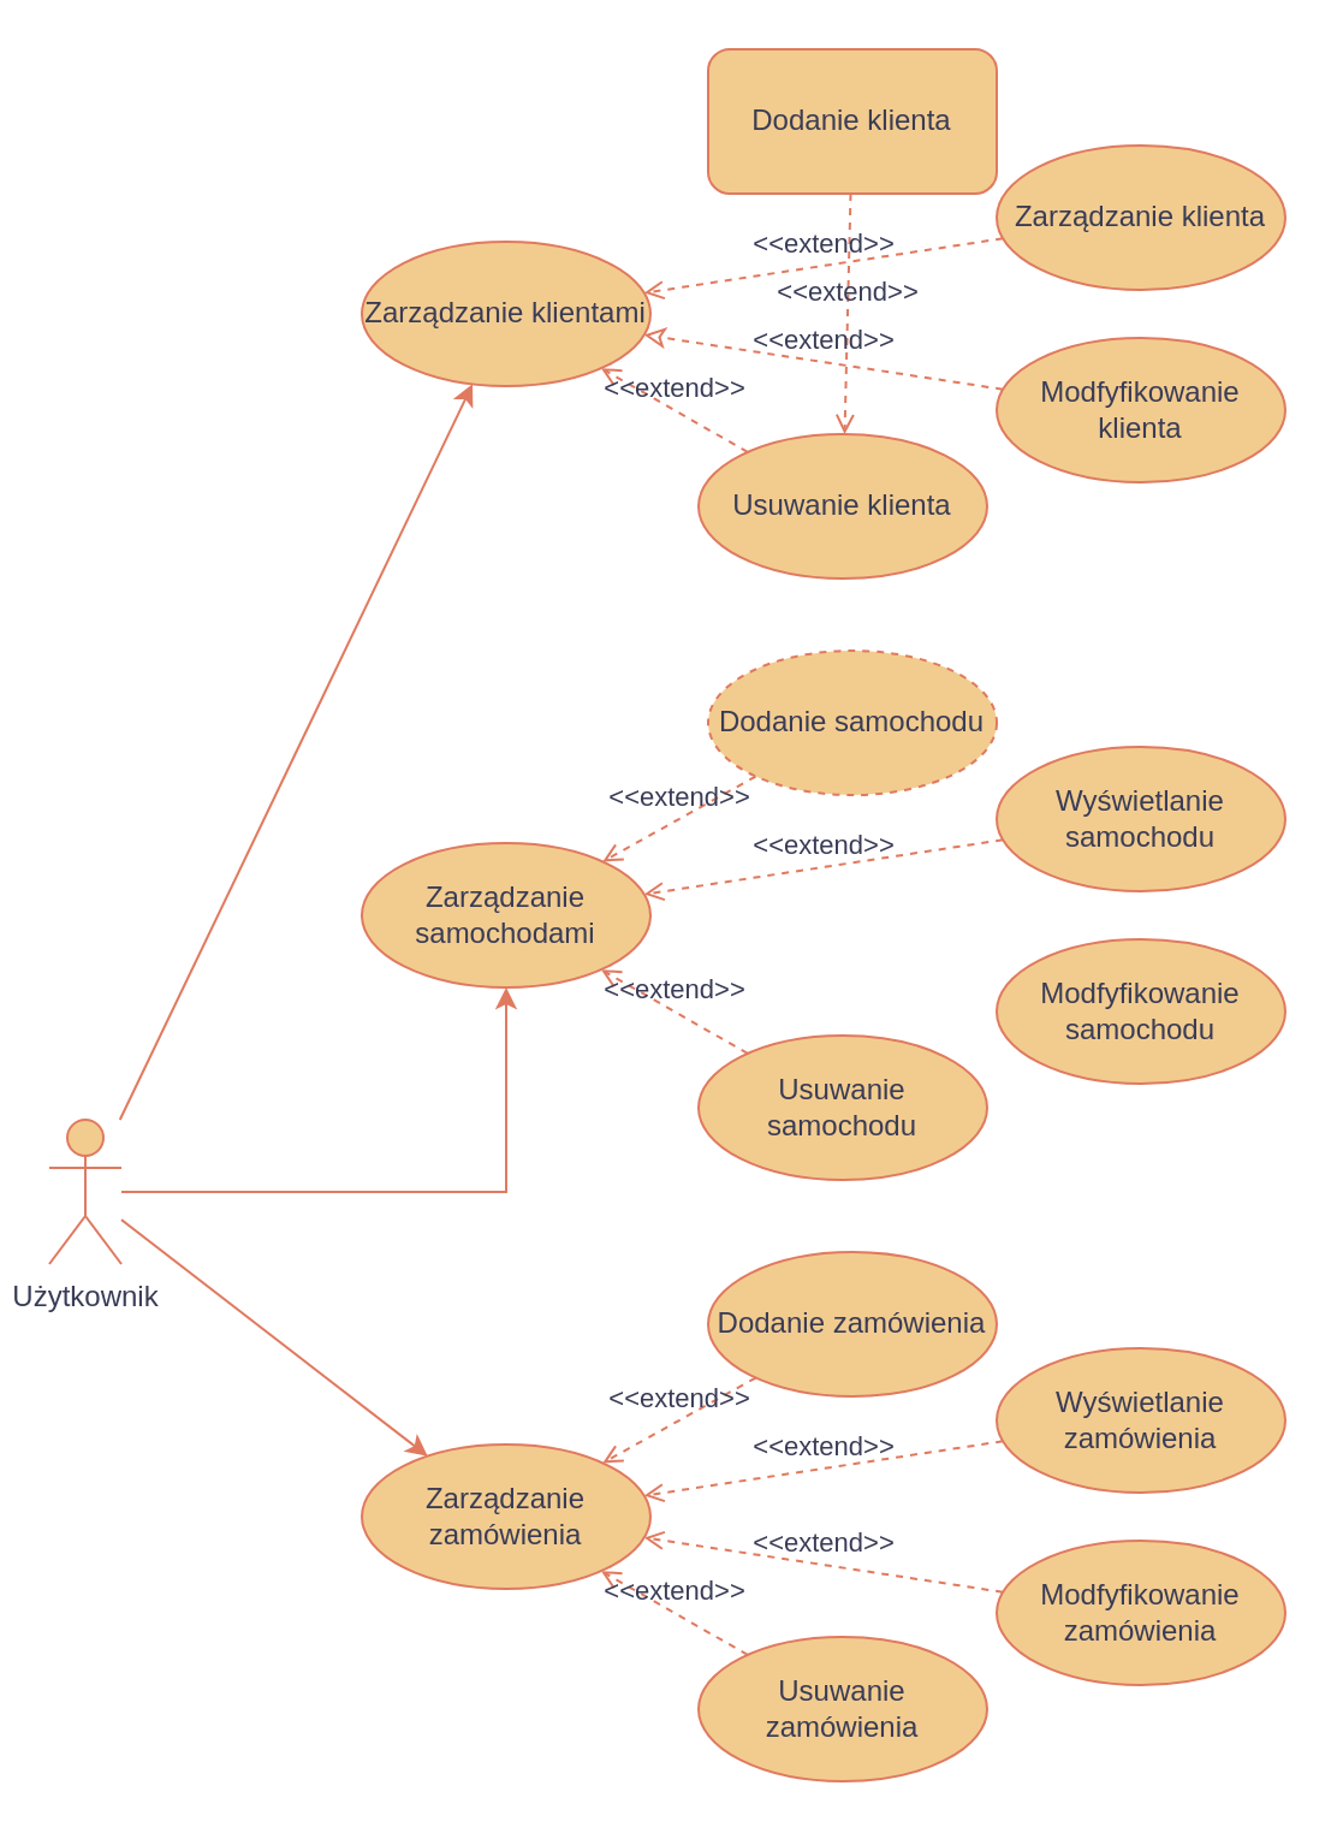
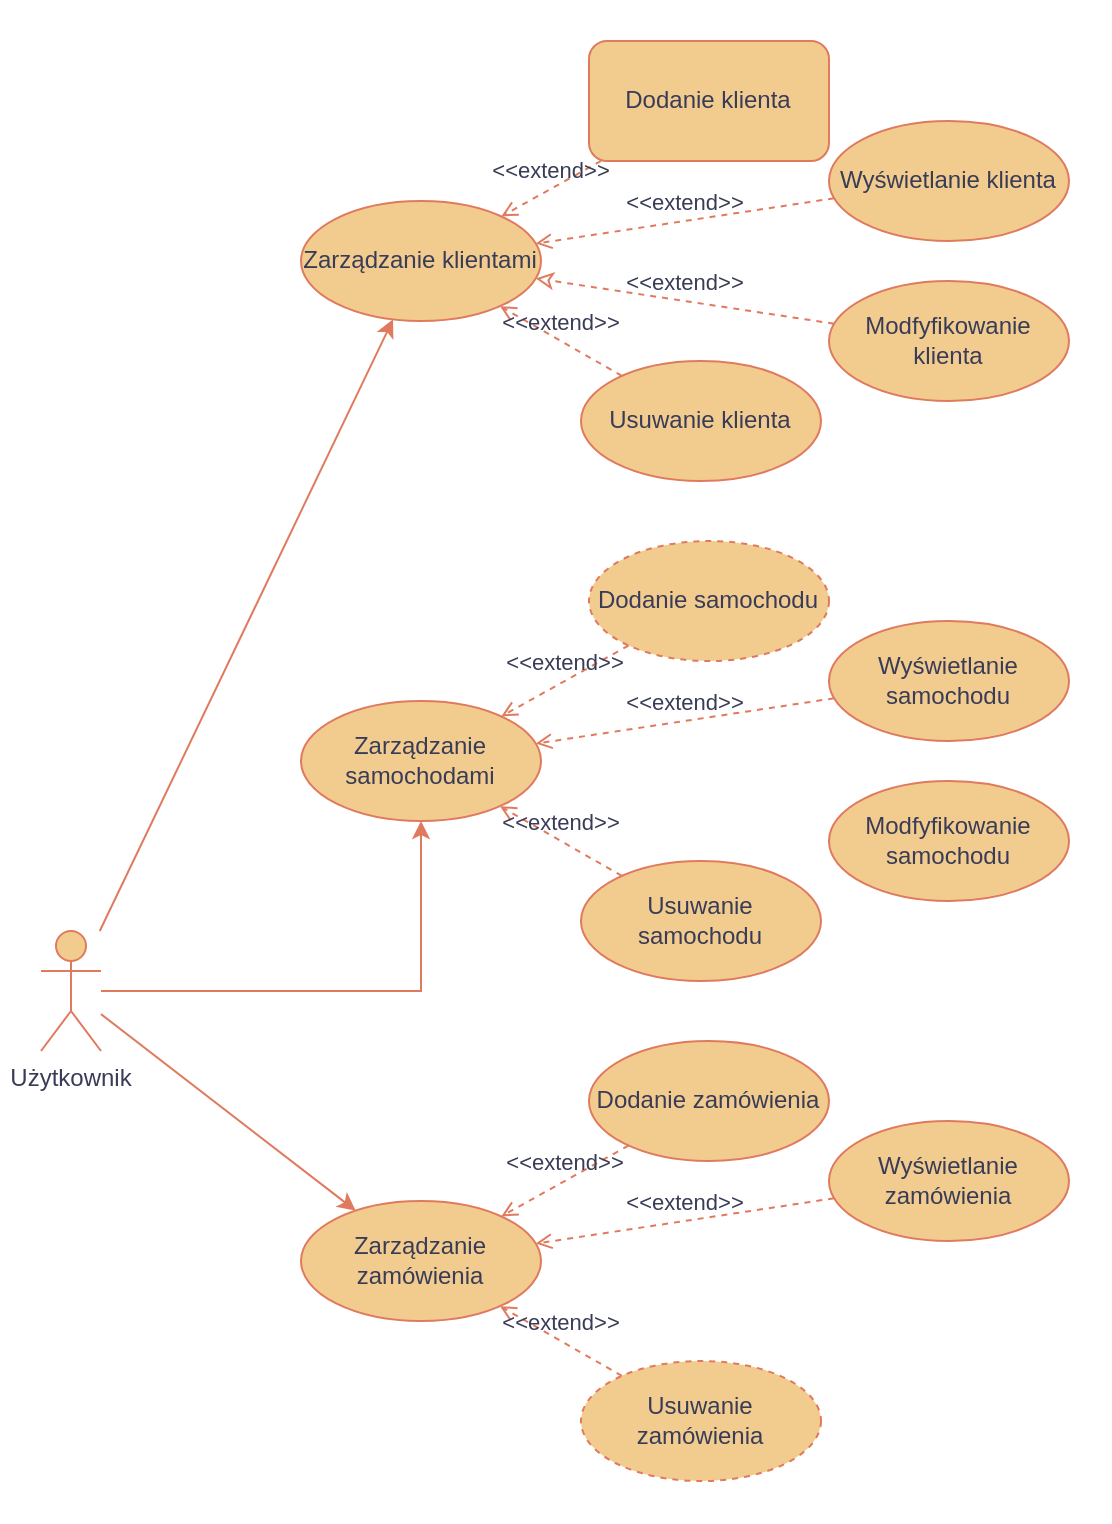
  <mxCell id="0" />
  <mxCell id="1" parent="0" />
  <mxCell id="2" style="rounded=0;orthogonalLoop=1;jettySize=auto;html=1;labelBackgroundColor=none;strokeColor=#E07A5F;fontColor=default;" edge="1" parent="1" source="5" target="6"><mxGeometry relative="1" as="geometry" /></mxCell>
  <mxCell id="3" style="edgeStyle=orthogonalEdgeStyle;rounded=0;orthogonalLoop=1;jettySize=auto;html=1;strokeColor=#E07A5F;fontColor=#393C56;fillColor=#F2CC8F;" edge="1" parent="1" source="5" target="15"><mxGeometry relative="1" as="geometry" /></mxCell>
  <mxCell id="4" style="rounded=0;orthogonalLoop=1;jettySize=auto;html=1;strokeColor=#E07A5F;fontColor=#393C56;fillColor=#F2CC8F;" edge="1" parent="1" source="5" target="23"><mxGeometry relative="1" as="geometry" /></mxCell>
  <mxCell id="5" value="Użytkownik" style="shape=umlActor;verticalLabelPosition=bottom;verticalAlign=top;html=1;outlineConnect=0;labelBackgroundColor=none;fillColor=#F2CC8F;strokeColor=#E07A5F;fontColor=#393C56;" vertex="1" parent="1"><mxGeometry x="20" y="465" width="30" height="60" as="geometry" /></mxCell>
  <mxCell id="6" value="Zarządzanie klientami" style="ellipse;whiteSpace=wrap;html=1;labelBackgroundColor=none;fillColor=#F2CC8F;strokeColor=#E07A5F;fontColor=#393C56;" vertex="1" parent="1"><mxGeometry x="150" y="100" width="120" height="60" as="geometry" /></mxCell>
  <mxCell id="7" value="Dodanie klienta" style="whiteSpace=wrap;html=1;labelBackgroundColor=none;fillColor=#F2CC8F;strokeColor=#E07A5F;fontColor=#393C56;rounded=1;" vertex="1" parent="1"><mxGeometry x="294" y="20" width="120" height="60" as="geometry" /></mxCell>
- <mxCell id="8" value="Zarządzanie klienta" style="ellipse;whiteSpace=wrap;html=1;labelBackgroundColor=none;fillColor=#F2CC8F;strokeColor=#E07A5F;fontColor=#393C56;" vertex="1" parent="1"><mxGeometry x="414" y="60" width="120" height="60" as="geometry" /></mxCell>
+ <mxCell id="8" value="Wyświetlanie klienta" style="ellipse;whiteSpace=wrap;html=1;labelBackgroundColor=none;fillColor=#F2CC8F;strokeColor=#E07A5F;fontColor=#393C56;" vertex="1" parent="1"><mxGeometry x="414" y="60" width="120" height="60" as="geometry" /></mxCell>
  <mxCell id="9" value="Usuwanie klienta" style="ellipse;whiteSpace=wrap;html=1;labelBackgroundColor=none;fillColor=#F2CC8F;strokeColor=#E07A5F;fontColor=#393C56;" vertex="1" parent="1"><mxGeometry x="290" y="180" width="120" height="60" as="geometry" /></mxCell>
  <mxCell id="10" value="Modfyfikowanie klienta" style="ellipse;whiteSpace=wrap;html=1;labelBackgroundColor=none;fillColor=#F2CC8F;strokeColor=#E07A5F;fontColor=#393C56;" vertex="1" parent="1"><mxGeometry x="414" y="140" width="120" height="60" as="geometry" /></mxCell>
- <mxCell id="11" value="&amp;lt;&amp;lt;extend&amp;gt;&amp;gt;" style="html=1;verticalAlign=bottom;labelBackgroundColor=none;endArrow=open;endFill=0;dashed=1;rounded=0;strokeColor=#E07A5F;fontColor=#393C56;fillColor=#F2CC8F;" edge="1" parent="1" source="7" target="9"><mxGeometry width="160" relative="1" as="geometry"><mxPoint x="70" y="60" as="sourcePoint" /><mxPoint x="230" y="60" as="targetPoint" /></mxGeometry></mxCell>
+ <mxCell id="11" value="&amp;lt;&amp;lt;extend&amp;gt;&amp;gt;" style="html=1;verticalAlign=bottom;labelBackgroundColor=none;endArrow=open;endFill=0;dashed=1;rounded=0;strokeColor=#E07A5F;fontColor=#393C56;fillColor=#F2CC8F;" edge="1" parent="1" source="7" target="6"><mxGeometry width="160" relative="1" as="geometry"><mxPoint x="70" y="60" as="sourcePoint" /><mxPoint x="230" y="60" as="targetPoint" /></mxGeometry></mxCell>
  <mxCell id="12" value="&amp;lt;&amp;lt;extend&amp;gt;&amp;gt;" style="html=1;verticalAlign=bottom;labelBackgroundColor=none;endArrow=open;endFill=0;dashed=1;rounded=0;strokeColor=#E07A5F;fontColor=#393C56;fillColor=#F2CC8F;" edge="1" parent="1" source="8" target="6"><mxGeometry width="160" relative="1" as="geometry"><mxPoint x="306" y="120" as="sourcePoint" /><mxPoint x="264" y="140" as="targetPoint" /></mxGeometry></mxCell>
  <mxCell id="13" value="&amp;lt;&amp;lt;extend&amp;gt;&amp;gt;" style="html=1;verticalAlign=bottom;labelBackgroundColor=none;endArrow=classic;endFill=0;dashed=1;rounded=0;strokeColor=#E07A5F;fontColor=#393C56;fillColor=#F2CC8F;" edge="1" parent="1" source="10" target="6"><mxGeometry width="160" relative="1" as="geometry"><mxPoint x="424" y="121" as="sourcePoint" /><mxPoint x="276" y="149" as="targetPoint" /></mxGeometry></mxCell>
  <mxCell id="14" value="&amp;lt;&amp;lt;extend&amp;gt;&amp;gt;" style="html=1;verticalAlign=bottom;labelBackgroundColor=none;endArrow=open;endFill=0;dashed=1;rounded=0;strokeColor=#E07A5F;fontColor=#393C56;fillColor=#F2CC8F;" edge="1" parent="1" source="9" target="6"><mxGeometry width="160" relative="1" as="geometry"><mxPoint x="423" y="191" as="sourcePoint" /><mxPoint x="277" y="169" as="targetPoint" /></mxGeometry></mxCell>
  <mxCell id="15" value="Zarządzanie samochodami" style="ellipse;whiteSpace=wrap;html=1;labelBackgroundColor=none;fillColor=#F2CC8F;strokeColor=#E07A5F;fontColor=#393C56;" vertex="1" parent="1"><mxGeometry x="150" y="350" width="120" height="60" as="geometry" /></mxCell>
  <mxCell id="16" value="Dodanie samochodu" style="ellipse;whiteSpace=wrap;html=1;labelBackgroundColor=none;fillColor=#F2CC8F;strokeColor=#E07A5F;fontColor=#393C56;dashed=1;" vertex="1" parent="1"><mxGeometry x="294" y="270" width="120" height="60" as="geometry" /></mxCell>
  <mxCell id="17" value="Wyświetlanie samochodu" style="ellipse;whiteSpace=wrap;html=1;labelBackgroundColor=none;fillColor=#F2CC8F;strokeColor=#E07A5F;fontColor=#393C56;" vertex="1" parent="1"><mxGeometry x="414" y="310" width="120" height="60" as="geometry" /></mxCell>
  <mxCell id="18" value="Usuwanie samochodu" style="ellipse;whiteSpace=wrap;html=1;labelBackgroundColor=none;fillColor=#F2CC8F;strokeColor=#E07A5F;fontColor=#393C56;" vertex="1" parent="1"><mxGeometry x="290" y="430" width="120" height="60" as="geometry" /></mxCell>
  <mxCell id="19" value="Modfyfikowanie samochodu" style="ellipse;whiteSpace=wrap;html=1;labelBackgroundColor=none;fillColor=#F2CC8F;strokeColor=#E07A5F;fontColor=#393C56;" vertex="1" parent="1"><mxGeometry x="414" y="390" width="120" height="60" as="geometry" /></mxCell>
  <mxCell id="20" value="&amp;lt;&amp;lt;extend&amp;gt;&amp;gt;" style="html=1;verticalAlign=bottom;labelBackgroundColor=none;endArrow=open;endFill=0;dashed=1;rounded=0;strokeColor=#E07A5F;fontColor=#393C56;fillColor=#F2CC8F;" edge="1" parent="1" source="16" target="15"><mxGeometry width="160" relative="1" as="geometry"><mxPoint x="70" y="310" as="sourcePoint" /><mxPoint x="230" y="310" as="targetPoint" /></mxGeometry></mxCell>
  <mxCell id="21" value="&amp;lt;&amp;lt;extend&amp;gt;&amp;gt;" style="html=1;verticalAlign=bottom;labelBackgroundColor=none;endArrow=open;endFill=0;dashed=1;rounded=0;strokeColor=#E07A5F;fontColor=#393C56;fillColor=#F2CC8F;" edge="1" parent="1" source="17" target="15"><mxGeometry width="160" relative="1" as="geometry"><mxPoint x="306" y="370" as="sourcePoint" /><mxPoint x="264" y="390" as="targetPoint" /></mxGeometry></mxCell>
  <mxCell id="22" value="&amp;lt;&amp;lt;extend&amp;gt;&amp;gt;" style="html=1;verticalAlign=bottom;labelBackgroundColor=none;endArrow=open;endFill=0;dashed=1;rounded=0;strokeColor=#E07A5F;fontColor=#393C56;fillColor=#F2CC8F;" edge="1" parent="1" source="18" target="15"><mxGeometry width="160" relative="1" as="geometry"><mxPoint x="423" y="441" as="sourcePoint" /><mxPoint x="277" y="419" as="targetPoint" /></mxGeometry></mxCell>
  <mxCell id="23" value="Zarządzanie zamówienia" style="ellipse;whiteSpace=wrap;html=1;labelBackgroundColor=none;fillColor=#F2CC8F;strokeColor=#E07A5F;fontColor=#393C56;" vertex="1" parent="1"><mxGeometry x="150" y="600" width="120" height="60" as="geometry" /></mxCell>
  <mxCell id="24" value="Dodanie zamówienia" style="ellipse;whiteSpace=wrap;html=1;labelBackgroundColor=none;fillColor=#F2CC8F;strokeColor=#E07A5F;fontColor=#393C56;" vertex="1" parent="1"><mxGeometry x="294" y="520" width="120" height="60" as="geometry" /></mxCell>
  <mxCell id="25" value="Wyświetlanie zamówienia" style="ellipse;whiteSpace=wrap;html=1;labelBackgroundColor=none;fillColor=#F2CC8F;strokeColor=#E07A5F;fontColor=#393C56;" vertex="1" parent="1"><mxGeometry x="414" y="560" width="120" height="60" as="geometry" /></mxCell>
- <mxCell id="26" value="Usuwanie zamówienia" style="ellipse;whiteSpace=wrap;html=1;labelBackgroundColor=none;fillColor=#F2CC8F;strokeColor=#E07A5F;fontColor=#393C56;" vertex="1" parent="1"><mxGeometry x="290" y="680" width="120" height="60" as="geometry" /></mxCell>
- <mxCell id="27" value="Modfyfikowanie zamówienia" style="ellipse;whiteSpace=wrap;html=1;labelBackgroundColor=none;fillColor=#F2CC8F;strokeColor=#E07A5F;fontColor=#393C56;" vertex="1" parent="1"><mxGeometry x="414" y="640" width="120" height="60" as="geometry" /></mxCell>
+ <mxCell id="26" value="Usuwanie zamówienia" style="ellipse;whiteSpace=wrap;html=1;labelBackgroundColor=none;fillColor=#F2CC8F;strokeColor=#E07A5F;fontColor=#393C56;dashed=1;" vertex="1" parent="1"><mxGeometry x="290" y="680" width="120" height="60" as="geometry" /></mxCell>
  <mxCell id="28" value="&amp;lt;&amp;lt;extend&amp;gt;&amp;gt;" style="html=1;verticalAlign=bottom;labelBackgroundColor=none;endArrow=open;endFill=0;dashed=1;rounded=0;strokeColor=#E07A5F;fontColor=#393C56;fillColor=#F2CC8F;" edge="1" parent="1" source="24" target="23"><mxGeometry width="160" relative="1" as="geometry"><mxPoint x="70" y="560" as="sourcePoint" /><mxPoint x="230" y="560" as="targetPoint" /></mxGeometry></mxCell>
  <mxCell id="29" value="&amp;lt;&amp;lt;extend&amp;gt;&amp;gt;" style="html=1;verticalAlign=bottom;labelBackgroundColor=none;endArrow=open;endFill=0;dashed=1;rounded=0;strokeColor=#E07A5F;fontColor=#393C56;fillColor=#F2CC8F;" edge="1" parent="1" source="25" target="23"><mxGeometry width="160" relative="1" as="geometry"><mxPoint x="306" y="620" as="sourcePoint" /><mxPoint x="264" y="640" as="targetPoint" /></mxGeometry></mxCell>
- <mxCell id="30" value="&amp;lt;&amp;lt;extend&amp;gt;&amp;gt;" style="html=1;verticalAlign=bottom;labelBackgroundColor=none;endArrow=open;endFill=0;dashed=1;rounded=0;strokeColor=#E07A5F;fontColor=#393C56;fillColor=#F2CC8F;" edge="1" parent="1" source="27" target="23"><mxGeometry width="160" relative="1" as="geometry"><mxPoint x="424" y="621" as="sourcePoint" /><mxPoint x="276" y="649" as="targetPoint" /></mxGeometry></mxCell>
  <mxCell id="31" value="&amp;lt;&amp;lt;extend&amp;gt;&amp;gt;" style="html=1;verticalAlign=bottom;labelBackgroundColor=none;endArrow=open;endFill=0;dashed=1;rounded=0;strokeColor=#E07A5F;fontColor=#393C56;fillColor=#F2CC8F;" edge="1" parent="1" source="26" target="23"><mxGeometry width="160" relative="1" as="geometry"><mxPoint x="423" y="691" as="sourcePoint" /><mxPoint x="277" y="669" as="targetPoint" /></mxGeometry></mxCell>
